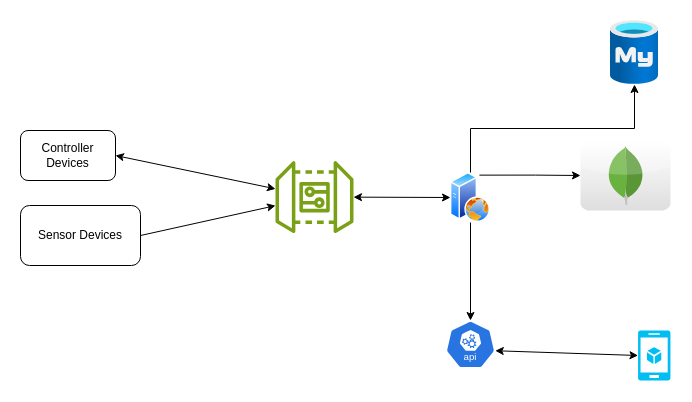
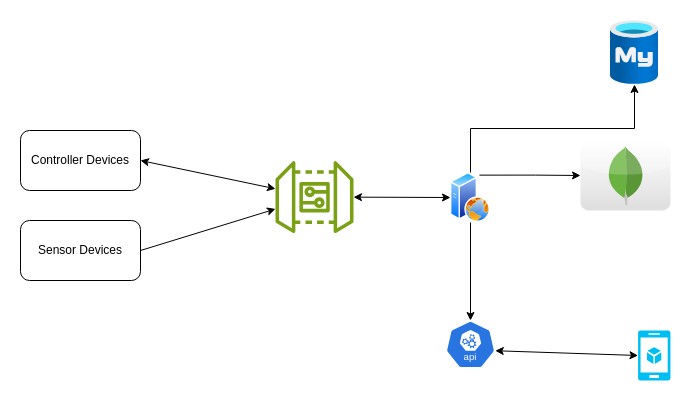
  <mxCell id="0" />
  <mxCell id="1" parent="0" />
- <mxCell id="2" value="Controller Devices" style="rounded=1;whiteSpace=wrap;html=1;" vertex="1" parent="1"><mxGeometry x="20" y="130" width="95" height="50" as="geometry" /></mxCell>
- <mxCell id="3" value="Sensor Devices" style="rounded=1;whiteSpace=wrap;html=1;" vertex="1" parent="1"><mxGeometry x="20" y="205" width="120" height="60" as="geometry" /></mxCell>
+ <mxCell id="2" value="Controller Devices" style="rounded=1;whiteSpace=wrap;html=1;" vertex="1" parent="1"><mxGeometry x="20" y="130" width="120" height="60" as="geometry" /></mxCell>
+ <mxCell id="3" value="Sensor Devices" style="rounded=1;whiteSpace=wrap;html=1;" vertex="1" parent="1"><mxGeometry x="20" y="220" width="120" height="60" as="geometry" /></mxCell>
  <mxCell id="4" value="" style="sketch=0;outlineConnect=0;fontColor=#232F3E;gradientColor=none;fillColor=#7AA116;strokeColor=none;dashed=0;verticalLabelPosition=bottom;verticalAlign=top;align=center;html=1;fontSize=12;fontStyle=0;aspect=fixed;pointerEvents=1;shape=mxgraph.aws4.iot_device_gateway;" vertex="1" parent="1"><mxGeometry x="275" y="160" width="78" height="73" as="geometry" /></mxCell>
  <mxCell id="5" value="" style="endArrow=classic;startArrow=classic;html=1;rounded=0;exitX=1;exitY=0.5;exitDx=0;exitDy=0;" edge="1" parent="1" source="2" target="4"><mxGeometry width="50" height="50" relative="1" as="geometry"><mxPoint x="170" y="150" as="sourcePoint" /><mxPoint x="220" y="100" as="targetPoint" /></mxGeometry></mxCell>
  <mxCell id="6" value="" style="endArrow=classic;html=1;rounded=0;exitX=1;exitY=0.5;exitDx=0;exitDy=0;" edge="1" parent="1" source="3" target="4"><mxGeometry width="50" height="50" relative="1" as="geometry"><mxPoint x="210" y="283" as="sourcePoint" /><mxPoint x="260" y="233" as="targetPoint" /></mxGeometry></mxCell>
  <mxCell id="7" style="edgeStyle=orthogonalEdgeStyle;rounded=0;orthogonalLoop=1;jettySize=auto;html=1;exitX=0.75;exitY=0;exitDx=0;exitDy=0;" edge="1" parent="1" source="9" target="10"><mxGeometry relative="1" as="geometry" /></mxCell>
  <mxCell id="8" style="edgeStyle=orthogonalEdgeStyle;rounded=0;orthogonalLoop=1;jettySize=auto;html=1;exitX=0.5;exitY=0;exitDx=0;exitDy=0;" edge="1" parent="1" source="9" target="11"><mxGeometry relative="1" as="geometry" /></mxCell>
  <mxCell id="9" value="" style="image;aspect=fixed;perimeter=ellipsePerimeter;html=1;align=center;shadow=0;dashed=0;spacingTop=3;image=img/lib/active_directory/web_server.svg;" vertex="1" parent="1"><mxGeometry x="450" y="172" width="40" height="50" as="geometry" /></mxCell>
  <mxCell id="10" value="" style="dashed=0;outlineConnect=0;html=1;align=center;labelPosition=center;verticalLabelPosition=bottom;verticalAlign=top;shape=mxgraph.webicons.mongodb;gradientColor=#DFDEDE" vertex="1" parent="1"><mxGeometry x="580" y="140" width="90" height="70" as="geometry" /></mxCell>
  <mxCell id="11" value="" style="image;aspect=fixed;html=1;points=[];align=center;fontSize=12;image=img/lib/azure2/databases/Azure_Database_MySQL_Server.svg;" vertex="1" parent="1"><mxGeometry x="610" y="20" width="48" height="64" as="geometry" /></mxCell>
  <mxCell id="12" value="" style="endArrow=classic;startArrow=classic;html=1;rounded=0;entryX=0;entryY=0.5;entryDx=0;entryDy=0;" edge="1" parent="1" source="4" target="9"><mxGeometry width="50" height="50" relative="1" as="geometry"><mxPoint x="370" y="380" as="sourcePoint" /><mxPoint x="420" y="330" as="targetPoint" /></mxGeometry></mxCell>
  <mxCell id="13" value="" style="aspect=fixed;sketch=0;html=1;dashed=0;whitespace=wrap;verticalLabelPosition=bottom;verticalAlign=top;fillColor=#2875E2;strokeColor=#ffffff;points=[[0.005,0.63,0],[0.1,0.2,0],[0.9,0.2,0],[0.5,0,0],[0.995,0.63,0],[0.72,0.99,0],[0.5,1,0],[0.28,0.99,0]];shape=mxgraph.kubernetes.icon2;kubernetesLabel=1;prIcon=api" vertex="1" parent="1"><mxGeometry x="445" y="320" width="50" height="48" as="geometry" /></mxCell>
  <mxCell id="14" style="edgeStyle=orthogonalEdgeStyle;rounded=0;orthogonalLoop=1;jettySize=auto;html=1;exitX=0.5;exitY=1;exitDx=0;exitDy=0;entryX=0.5;entryY=0;entryDx=0;entryDy=0;entryPerimeter=0;" edge="1" parent="1" source="9" target="13"><mxGeometry relative="1" as="geometry" /></mxCell>
  <mxCell id="15" value="" style="verticalLabelPosition=bottom;html=1;verticalAlign=top;align=center;strokeColor=none;fillColor=#00BEF2;shape=mxgraph.azure.mobile_services;pointerEvents=1;" vertex="1" parent="1"><mxGeometry x="637.5" y="330" width="32.5" height="50" as="geometry" /></mxCell>
  <mxCell id="16" value="" style="endArrow=classic;startArrow=classic;html=1;rounded=0;entryX=0;entryY=0.5;entryDx=0;entryDy=0;entryPerimeter=0;exitX=0.995;exitY=0.63;exitDx=0;exitDy=0;exitPerimeter=0;" edge="1" parent="1" source="13" target="15"><mxGeometry width="50" height="50" relative="1" as="geometry"><mxPoint x="370" y="380" as="sourcePoint" /><mxPoint x="420" y="330" as="targetPoint" /></mxGeometry></mxCell>
